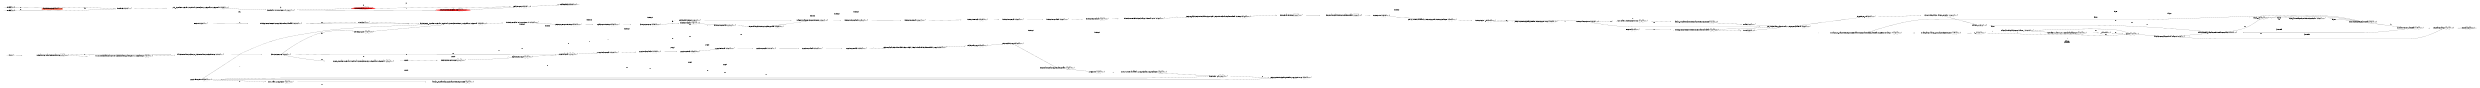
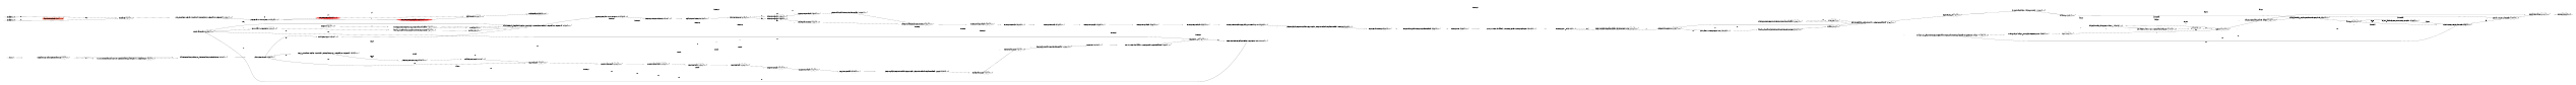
  digraph {
    rankdir=LR
    node [fillcolor=white shape=ellipse style=filled]
    edge [style=bold]
+   n1 [label="return false@@@33@@@['0', '0', '1']"]
    n2 [label="final Job dimSelectionJob = Job.getInstance(new Configuration(),StringUtils.format(\"%s-determine_partitions_dimselection-%s\",config.getDataSource(),config.getIntervals()))@@@45@@@['0', '0', '1']"]
    n3 [label="List<ShardSpec> specs = HadoopDruidIndexerConfig.JSON_MAPPER.readValue(Utils.openInputStream(dimSelectionJob,partitionInfoPath),new TypeReference<List<ShardSpec>>(){})@@@96@@@['0', '0', '1']"]
    n4 [label="config.addInputPaths(dimSelectionJob)@@@56@@@['0', '0', '1']"]
    n5 [label="SortableBytes.useSortableBytesAsMapOutputKey(dimSelectionJob,)@@@58@@@['0', '0', '1']"]
    n6 [label="FileOutputFormat.setOutputPath(dimSelectionJob,config.makeIntermediatePath())@@@68@@@['0', '0', '1']"]
    n7 [label="failureCause = Utils.getFailureMessage(dimSelectionJob,HadoopDruidIndexerConfig.JSON_MAPPER)@@@77@@@['0', '0', '1']"]
    n8 [label="FileInputFormat.addInputPath(dimSelectionJob,config.makeGroupedDataDir())@@@52@@@['0', '0', '1']"]
    n9 [label="JobHelper.setupClasspath(JobHelper.distributedClassPath(config.getWorkingPath()),JobHelper.distributedClassPath(config.makeIntermediatePath()),dimSelectionJob)@@@66@@@['0', '0', '1']"]
    n10 [label="config.intoConfiguration(dimSelectionJob)@@@67@@@['0', '0', '1']"]
    n11 [label="dimSelectionJob.getConfiguration().set(\"io.sort.record.percent\",\"0.19\")@@@46@@@['0', '0', '1']"]
    n12 [label="JobHelper.injectSystemProperties(dimSelectionJob)@@@47@@@['0', '0', '1']"]
    n13 [label="Utils.exists(dimSelectionJob,fileSystem,partitionInfoPath)@@@95@@@['0', '0', '1']" shape=diamond]
    n14 [label="config.addJobProperties(dimSelectionJob)@@@48@@@['0', '0', '1']"]
    n15 [label="!groupByJob.waitForCompletion(true)@@@30@@@['0', '0', '1']" shape=diamond]
    n16 [label="log.error(\"Job failed: %s\",groupByJob.getJobID())@@@31@@@['0', '0', '1']"]
    n17 [label="failureCause = Utils.getFailureMessage(groupByJob,HadoopDruidIndexerConfig.JSON_MAPPER)@@@32@@@['0', '0', '1']"]
    n18 [label="!partitionsSpec.isAssumeGrouped()@@@8@@@['0', '0', '1']" shape=diamond]
    n19 [label="dimSelectionJob.setOutputValueClass()@@@63@@@['0', '0', '1']"]
    n20 [label="dimSelectionJob.setOutputFormatClass()@@@64@@@['0', '0', '1']"]
    n21 [label="dimSelectionJob.setNumReduceTasks(config.getGranularitySpec().bucketIntervals().get().size())@@@65@@@['0', '0', '1']"]
    n22 [label="config.intoConfiguration(groupByJob)@@@22@@@['0', '0', '1']"]
    n23 [label="FileOutputFormat.setOutputPath(groupByJob,config.makeGroupedDataDir())@@@23@@@['0', '0', '1']"]
    n24 [label="groupByJob.submit()@@@24@@@['0', '0', '1']" shape=diamond]
    n25 [label="Map<Long,List<HadoopyShardSpec>> shardSpecs = new TreeMap<>()@@@88@@@['0', '0', '1']"]
    n26 [label="int shardCount = 0@@@89@@@['0', '0', '1']"]
    n27 [label="config.setShardSpecs(shardSpecs)@@@112@@@['0', '0', '1']"]
    n28 [label="actualSpecs.add(new HadoopyShardSpec(specs.get(i),shardCount++))@@@103@@@['0', '0', '1']"]
    n29 [label="final Path partitionInfoPath = config.makeSegmentPartitionInfoPath(segmentGranularity)@@@91@@@['0', '0', '1']"]
    n30 [fillcolor=lightgray label="return true@@@113@@@['0', '0', '1']"]
    n31 [label="return false@@@78@@@['0', '0', '1']"]
    n32 [label="log.info(\"Job completed, loading up partitions for intervals(%s(.\",config.getSegmentGranularIntervals())@@@86@@@['0', '0', '1']"]
    n33 [label="FileSystem fileSystem = null@@@87@@@['0', '0', '1']"]
    n34 [label="!(config.getPartitionsSpec() instanceof SingleDimensionPartitionsSpec)@@@4@@@['0', '0', '1']" shape=diamond]
    n35 [label="final SingleDimensionPartitionsSpec partitionsSpec = (SingleDimensionPartitionsSpec)config.getPartitionsSpec()@@@7@@@['0', '0', '1']"]
    n36 [label="throw new ISE(\"DeterminePartitionsJob can only be run for SingleDimensionPartitionsSpec, partitionSpec found (%s(\",config.getPartitionsSpec())@@@5@@@['0', '0', '1']"]
    n37 [label="List<HadoopyShardSpec> actualSpecs = Lists.newArrayListWithExpectedSize(specs.size())@@@99@@@['0', '0', '1']"]
    n38 [label="int i = 0@@@100@@@['0', '0', '1']"]
    n39 [label="shardSpecs.put(segmentGranularity.getStartMillis(),actualSpecs)@@@106@@@['0', '0', '1']"]
    n40 [label="dimSelectionJob.setMapperClass()@@@50@@@['0', '0', '1']"]
    n41 [label="dimSelectionJob.setInputFormatClass()@@@51@@@['0', '0', '1']"]
+   n42 [label="dimSelectionJob.setMapperClass()@@@55@@@['0', '0', '1']"]
    n43 [label="!Utils.checkAppSuccessForJobIOException(ioe,dimSelectionJob,config.isUseYarnRMJobStatusFallback())@@@82@@@['0', '0', '1']" shape=diamond]
    n44 [label="throw ioe@@@83@@@['0', '0', '1']"]
    n45 [label="groupByJob.setOutputFormatClass()@@@19@@@['0', '0', '1']"]
    n46 [label="JobHelper.setupClasspath(JobHelper.distributedClassPath(config.getWorkingPath()),JobHelper.distributedClassPath(config.makeIntermediatePath()),groupByJob)@@@20@@@['0', '0', '1']"]
    n47 [label="config.addInputPaths(groupByJob)@@@21@@@['0', '0', '1']"]
    n48 [label="fileSystem == null@@@92@@@['0', '0', '1']" shape=diamond]
    n49 [label="groupByJob.setMapOutputValueClass()@@@14@@@['0', '0', '1']"]
    n50 [label="groupByJob.setCombinerClass()@@@15@@@['0', '0', '1']"]
    n51 [label="groupByJob.setReducerClass()@@@16@@@['0', '0', '1']"]
    n52 [label="dimSelectionJob.setMapOutputValueClass()@@@59@@@['0', '0', '1']"]
    n53 [label="dimSelectionJob.setCombinerClass()@@@60@@@['0', '0', '1']"]
    n54 [label="dimSelectionJob.setReducerClass()@@@61@@@['0', '0', '1']" shape=diamond]
    n55 [label="dimSelectionJob.submit()@@@69@@@['0', '0', '1']"]
    n56 [label="log.info(\"Job %s submitted, status available at: %s\",dimSelectionJob.getJobName(),dimSelectionJob.getTrackingURL())@@@70@@@['0', '0', '1']"]
    n57 [label="groupByJob = Job.getInstance(new Configuration(),StringUtils.format(\"%s-determine_partitions_groupby-%s\",config.getDataSource(),config.getIntervals()))@@@9@@@['0', '0', '1']"]
    n58 [label="JobHelper.injectSystemProperties(groupByJob)@@@10@@@['0', '0', '1']"]
    n59 [label="config.addJobProperties(groupByJob)@@@11@@@['0', '0', '1']"]
    n60 [label="log.info(\"Job %s submitted, status available at: %s\",groupByJob.getJobName(),groupByJob.getTrackingURL())@@@25@@@['0', '0', '1']"]
    n61 [label="groupByJob.setOutputValueClass()@@@18@@@['0', '0', '1']"]
    n62 [label="groupByJob.getJobID() != null@@@26@@@['0', '0', '1']" shape=diamond]
    n63 [label="log.info(\"Skipping group-by job.\")@@@43@@@['0', '0', '1']"]
    n64 [label="groupByJob.setMapOutputKeyClass()@@@13@@@['0', '0', '1']"]
    n65 [label="groupByJob.setOutputKeyClass()@@@17@@@['0', '0', '1']"]
    n66 [label="groupByJob.setMapperClass()@@@12@@@['0', '0', '1']"]
    n67 [label="log.info(\"DateTime(%s(, partition(%d(, spec(%s(\",segmentGranularity,i,actualSpecs.get(i))@@@104@@@['0', '0', '1']"]
    n68 [label="++i@@@102@@@['0', '0', '1']"]
    n69 [label="i < specs.size()@@@101@@@['0', '0', '1']" shape=diamond]
    n70 [label="JobHelper.writeJobIdToFile(config.getHadoopJobIdFileName(),groupByJob.getJobID().toString())@@@27@@@['0', '0', '1']"]
    n71 [label="Job job = Job.getInstance(new Configuration(),StringUtils.format(\"%s-determine_partitions-%s\",config.getDataSource(),config.getIntervals()))@@@5@@@['1', '1', '0']"]
    n72 [fillcolor=lightgray label="config.addInputPaths(job)@@@9@@@['1', '1', '0']"]
    n73 [label="config.addJobProperties(job)@@@8@@@['1', '1', '0']"]
    n74 [fillcolor=red label="injectSystemProperties(job)@@@7@@@['1', '0', '0']"]
    n75 [label="job.getConfiguration().set(\"io.sort.record.percent\",\"0.19\")@@@6@@@['1', '1', '0']"]
    n76 [fillcolor=red label="injectSystemProperties(job.getConfiguration(),config)@@@7@@@['0', '1', '0']"]
    n77 [label="log.error(\"Job failed: %s\",dimSelectionJob.getJobID().toString())@@@76@@@['0', '0', '1']"]
    n78 [label="!Utils.checkAppSuccessForJobIOException(ioe,groupByJob,config.isUseYarnRMJobStatusFallback())@@@37@@@['0', '0', '1']" shape=diamond]
    n79 [label="throw ioe@@@38@@@['0', '0', '1']"]
    n80 [label="dimSelectionJob.getJobID() != null@@@71@@@['0', '0', '1']" shape=diamond]
    n81 [label="log.info(\"Path(%s( didn't exist!?\",partitionInfoPath)@@@109@@@['0', '0', '1']"]
    n82 [label="!partitionsSpec.isAssumeGrouped()@@@49@@@['0', '0', '1']" shape=diamond]
    n83 [label="fileSystem = partitionInfoPath.getFileSystem(dimSelectionJob.getConfiguration())@@@93@@@['0', '0', '1']"]
    n84 [label="!dimSelectionJob.waitForCompletion(true)@@@75@@@['0', '0', '1']" shape=diamond]
    n85 [label="authenticate(config)@@@3@@@['1', '1', '0']"]
    n86 [fillcolor=lightgray label="ensurePaths['0', '1', '0']" shape=diamond]
    n87 [fillcolor=tomato label="HadoopDruidIndexerConfig config@@@2@@@['1', '1', '0']" shape=box]
    n88 [fillcolor=lightgray label="run['0', '0', '1']" shape=diamond]
    n89 [label="dimSelectionJob.setOutputKeyClass()@@@62@@@['0', '0', '1']"]
    n90 [fillcolor=lightgray label="ensurePaths['1', '0', '0']" shape=diamond]
    n91 [label="JobHelper.writeJobIdToFile(config.getHadoopJobIdFileName(),dimSelectionJob.getJobID().toString())@@@72@@@['0', '0', '1']"]
    n92 [label="IOException ioe@@@36@@@['0', '0', '1']" shape=diamond]
-   n93 [label="IOException ioe@@@81@@@['0', '0', '1']" shape=diamond]
+   n1 -> n2
    n2 -> n3 [label=dimSelectionJob style=solid]
    n2 -> n4 [label=dimSelectionJob style=solid]
    n2 -> n5 [label=dimSelectionJob style=solid]
    n2 -> n6 [label=dimSelectionJob style=solid]
    n2 -> n7 [label=dimSelectionJob style=solid]
    n2 -> n8 [label=dimSelectionJob style=solid]
    n2 -> n9 [label=dimSelectionJob style=solid]
    n2 -> n10 [label=dimSelectionJob style=solid]
    n2 -> n11
    n2 -> n12 [label=dimSelectionJob style=solid]
    n2 -> n13 [label=dimSelectionJob style=solid]
    n2 -> n14 [label=dimSelectionJob style=solid]
    n3 -> n37
    n4 -> n5
    n5 -> n52
    n6 -> n55
    n7 -> n31
    n8 -> n5
    n9 -> n10
    n10 -> n6
    n11 -> n12
    n12 -> n14
    n13 -> n3
    n13 -> n3 [label=true style=dotted]
    n13 -> n37 [label=true style=dotted]
    n13 -> n38 [label=true style=dotted]
    n13 -> n39 [label=true style=dotted]
    n13 -> n69 [label=true style=dotted]
    n13 -> n81 [label=false style=dotted]
    n13 -> n81
    n14 -> n82
+   n15 -> n1 [label=true style=dotted]
    n15 -> n2
    n15 -> n16
    n15 -> n16 [label=true style=dotted]
    n15 -> n17 [label=true style=dotted]
    n15 -> n18 [label=true style=dotted]
    n16 -> n17
+   n17 -> n1
    n18 -> n22 [label=true style=dotted]
    n18 -> n23 [label=true style=dotted]
    n18 -> n24 [label=true style=dotted]
    n18 -> n45 [label=true style=dotted]
    n18 -> n46 [label=true style=dotted]
    n18 -> n47 [label=true style=dotted]
-   n49 -> n18 [label=true style=dotted]
+   n18 -> n49 [label=true style=dotted]
    n18 -> n50 [label=true style=dotted]
    n18 -> n51 [label=true style=dotted]
    n18 -> n57
    n18 -> n57 [label=true style=dotted]
    n18 -> n58 [label=true style=dotted]
    n18 -> n59 [label=true style=solid]
    n18 -> n60 [label=true style=dotted]
    n18 -> n61 [label=true style=dotted]
    n18 -> n62 [label=true style=dotted]
    n18 -> n63
    n18 -> n63 [label=false style=dotted]
-   n18 -> n64 [label=true style=dotted]
-   n18 -> n65 [label=true style=dotted]
+   n18 -> n64 [label=shardCount style=dotted]
+   n18 -> n65 [label=dimSelectionJob style=dotted]
    n18 -> n66 [label=true]
    n19 -> n20
    n20 -> n21
    n21 -> n9
    n22 -> n23
    n23 -> n24
    n24 -> n60
    n25 -> n26
    n25 -> n27 [label=shardSpecs style=solid]
    n26 -> n28 [label=shardCount style=solid]
    n26 -> n29
    n27 -> n30
    n28 -> n67
    n29 -> n3 [label=partitionInfoPath style=solid]
    n29 -> n13 [label=partitionInfoPath style=solid]
    n29 -> n48
    n29 -> n81 [label=partitionInfoPath style=solid]
    n31 -> n32
    n32 -> n33
    n33 -> n13 [label=fileSystem style=solid]
    n33 -> n25
    n33 -> n48 [label=fileSystem style=solid]
    n34 -> n35
    n34 -> n36
    n34 -> n36 [label=true style=dotted]
    n35 -> n18
    n36 -> n35
    n37 -> n38
    n37 -> n39 [label=actualSpecs style=solid]
    n38 -> n28 [label=i style=solid]
    n38 -> n67 [label=i style=solid]
    n38 -> n69
    n38 -> n69 [label=i style=solid]
    n39 -> n27
    n39 -> n29
    n40 -> n41
    n41 -> n8
+   n42 -> n4
    n43 -> n32
    n43 -> n44
    n43 -> n44 [label=true style=dotted]
    n44 -> n32
    n45 -> n46
    n46 -> n47
    n47 -> n22
    n48 -> n13
    n48 -> n83 [label=true style=dotted]
    n48 -> n83
    n49 -> n50
    n50 -> n51
    n51 -> n65
    n52 -> n53
    n53 -> n54
    n54 -> n89
    n55 -> n56
    n56 -> n80
    n57 -> n17 [label=groupByJob style=solid]
    n57 -> n22 [label=groupByJob style=solid]
    n57 -> n23 [label=groupByJob style=solid]
    n57 -> n46 [label=groupByJob style=solid]
    n57 -> n47 [label=groupByJob style=solid]
    n57 -> n58 [label=groupByJob style=solid]
    n57 -> n58
    n57 -> n59 [label=groupByJob style=solid]
    n58 -> n59
    n59 -> n66
    n60 -> n62
    n61 -> n45
    n62 -> n15
    n62 -> n70
    n62 -> n70 [label=true style=dotted]
    n63 -> n2
    n64 -> n49
    n65 -> n61
    n66 -> n64
    n67 -> n68
    n68 -> n69
    n69 -> n28
    n69 -> n28 [label=true style=dotted]
    n69 -> n39
    n69 -> n67 [label=true style=dotted]
    n69 -> n68 [label=true style=dotted]
    n70 -> n15
    n71 -> n72 [label=job style=solid]
    n71 -> n73 [label=job style=solid]
    n71 -> n74 [label=job style=solid]
    n71 -> n75
    n73 -> n72
    n74 -> n73
    n74 -> n76 [label=0 style=dashed]
    n75 -> n74
    n75 -> n76
    n76 -> n73
    n77 -> n7
    n78 -> n2
    n78 -> n79 [label=true style=dotted]
    n78 -> n79
    n79 -> n2
    n80 -> n84
    n80 -> n91
    n80 -> n91 [label=true style=dotted]
    n81 -> n27
    n81 -> n29
    n82 -> n4 [label=false style=dotted]
    n82 -> n8 [label=true style=dotted]
    n82 -> n40 [label=true style=dotted]
    n82 -> n40
    n82 -> n41 [label=true style=dotted]
+   n82 -> n42
+   n82 -> n42 [label=false style=dotted]
    n83 -> n13
    n83 -> n13 [label=fileSystem style=solid]
    n83 -> n48 [label=fileSystem style=solid]
    n84 -> n7 [label=true style=dotted]
    n84 -> n31 [label=true style=dotted]
    n84 -> n32
    n84 -> n77 [label=true style=dotted]
    n84 -> n77
    n85 -> n71
    n86 -> n85
    n86 -> n87 [label=true style=dotted]
    n87 -> n76 [label=config style=solid]
    n87 -> n85 [label=config style=solid]
    n88 -> n34
    n89 -> n19
    n90 -> n85
    n90 -> n87 [label=true style=dotted]
    n91 -> n84
    n92 -> n78
    n92 -> n78 [label=true style=dotted]
-   n93 -> n43 [label=true style=dotted]
-   n93 -> n43
  }
